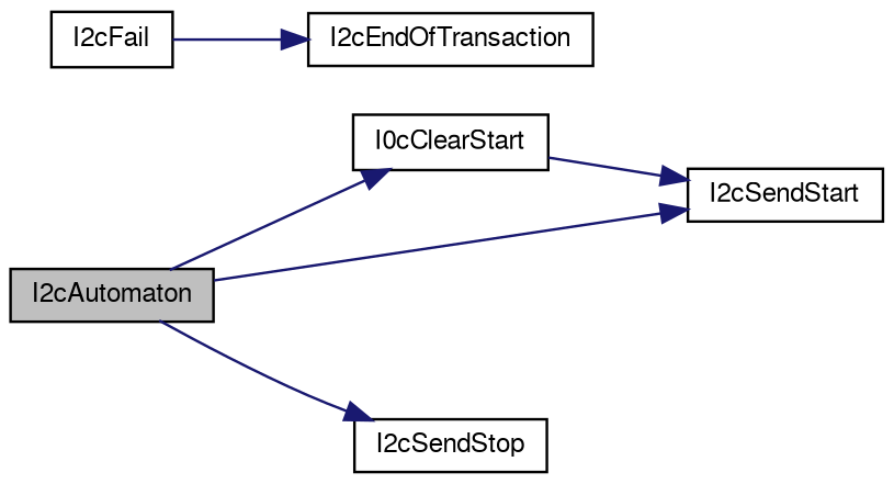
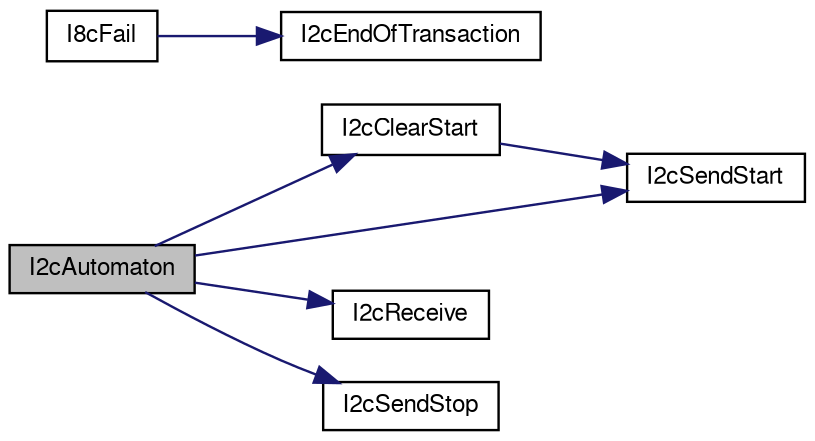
  digraph {
    rankdir=LR
    node [color=black fillcolor=white fontname=FreeSans fontsize=10 shape=record style=filled]
    edge [color=midnightblue fontname=FreeSans fontsize=10 labelfontname=FreeSans labelfontsize=10 style=solid]
    n1 [fillcolor=grey75 fontcolor=black height=0.2 label=I2cAutomaton width=0.4]
-   n2 [height=0.2 label=I0cClearStart width=0.4]
+   n2 [height=0.2 label=I2cClearStart width=0.4]
    n3 [height=0.2 label=I2cSendStart width=0.4]
+   n4 [height=0.2 label=I2cReceive width=0.4]
    n5 [height=0.2 label=I2cSendStop width=0.4]
-   n6 [height=0.2 label=I2cFail width=0.4]
+   n6 [height=0.2 label=I8cFail width=0.4]
    n7 [height=0.2 label=I2cEndOfTransaction width=0.4]
    n1 -> n2
    n1 -> n3
+   n1 -> n4
    n1 -> n5
    n2 -> n3
    n6 -> n7
  }
